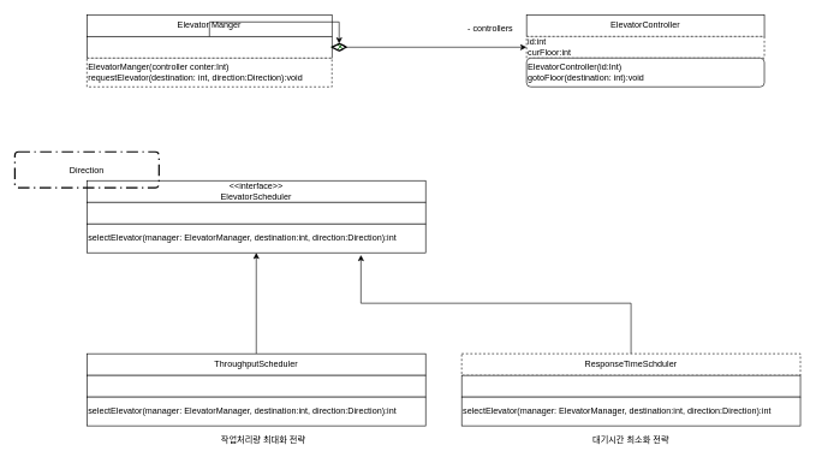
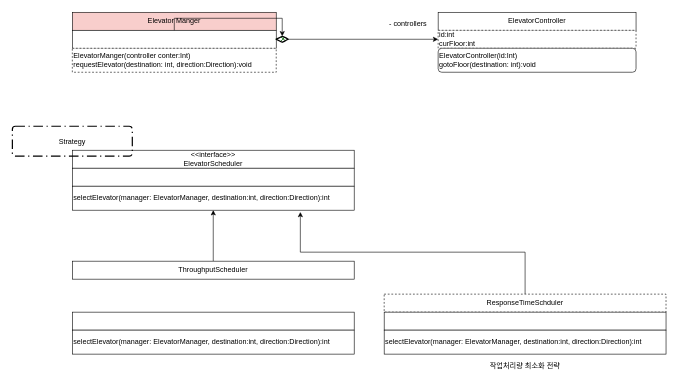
  <mxCell id="0" />
  <mxCell id="1" parent="0" />
- <mxCell id="2" value="Elevator Manger" style="rounded=0;whiteSpace=wrap;html=1;align=center;" vertex="1" parent="1"><mxGeometry x="120" y="20" width="340" height="30" as="geometry" /></mxCell>
+ <mxCell id="2" value="Elevator Manger" style="rounded=0;whiteSpace=wrap;html=1;align=center;fillColor=#f8cecc;" vertex="1" parent="1"><mxGeometry x="120" y="20" width="340" height="30" as="geometry" /></mxCell>
  <mxCell id="3" style="edgeStyle=orthogonalEdgeStyle;rounded=0;orthogonalLoop=1;jettySize=auto;html=1;" edge="1" parent="1" source="20" target="7"><mxGeometry relative="1" as="geometry" /></mxCell>
  <mxCell id="4" value="" style="rounded=0;whiteSpace=wrap;html=1;align=left;" vertex="1" parent="1"><mxGeometry x="120" y="50" width="340" height="30" as="geometry" /></mxCell>
  <mxCell id="5" value="&lt;div&gt;ElevatorManger(controller conter:Int)&lt;/div&gt;&lt;div&gt;requestElevator(destination: int, direction:Direction):void&lt;br&gt;&lt;/div&gt;" style="rounded=0;whiteSpace=wrap;html=1;align=left;dashed=1;" vertex="1" parent="1"><mxGeometry x="120" y="80" width="340" height="40" as="geometry" /></mxCell>
  <mxCell id="6" value="ElevatorController" style="rounded=0;whiteSpace=wrap;html=1;align=center;" vertex="1" parent="1"><mxGeometry x="730" y="20" width="330" height="30" as="geometry" /></mxCell>
  <mxCell id="7" value="&lt;div&gt;id:int&lt;/div&gt;&lt;div&gt;curFloor:int&lt;br&gt;&lt;/div&gt;" style="rounded=0;whiteSpace=wrap;html=1;align=left;dashed=1;" vertex="1" parent="1"><mxGeometry x="730" y="50" width="330" height="30" as="geometry" /></mxCell>
  <mxCell id="8" value="&lt;div&gt;ElevatorController(id:Int)&lt;/div&gt;&lt;div&gt;gotoFloor(destination: int):void&lt;br&gt;&lt;/div&gt;" style="whiteSpace=wrap;html=1;align=left;rounded=1;" vertex="1" parent="1"><mxGeometry x="730" y="80" width="330" height="40" as="geometry" /></mxCell>
  <mxCell id="9" value="&lt;div&gt;&amp;lt;&amp;lt;interface&amp;gt;&amp;gt;&lt;br&gt;&lt;/div&gt;&lt;div&gt;ElevatorScheduler&lt;/div&gt;" style="rounded=0;whiteSpace=wrap;html=1;align=center;" vertex="1" parent="1"><mxGeometry x="120" y="250" width="470" height="30" as="geometry" /></mxCell>
  <mxCell id="10" value="" style="rounded=0;whiteSpace=wrap;html=1;align=left;" vertex="1" parent="1"><mxGeometry x="120" y="280" width="470" height="30" as="geometry" /></mxCell>
  <mxCell id="11" value="selectElevator(manager: ElevatorManager, destination:int, direction:Direction):int" style="rounded=0;whiteSpace=wrap;html=1;align=left;" vertex="1" parent="1"><mxGeometry x="120" y="310" width="470" height="40" as="geometry" /></mxCell>
  <mxCell id="12" style="edgeStyle=orthogonalEdgeStyle;rounded=0;orthogonalLoop=1;jettySize=auto;html=1;entryX=0.5;entryY=1;entryDx=0;entryDy=0;" edge="1" parent="1" source="13" target="11"><mxGeometry relative="1" as="geometry" /></mxCell>
- <mxCell id="13" value="&lt;div&gt;ThroughputScheduler&lt;br&gt;&lt;/div&gt;" style="rounded=0;whiteSpace=wrap;html=1;align=center;" vertex="1" parent="1"><mxGeometry x="120" y="490" width="470" height="30" as="geometry" /></mxCell>
+ <mxCell id="13" value="&lt;div&gt;ThroughputScheduler&lt;br&gt;&lt;/div&gt;" style="rounded=0;whiteSpace=wrap;html=1;align=center;" vertex="1" parent="1"><mxGeometry x="120" y="435" width="470" height="30" as="geometry" /></mxCell>
  <mxCell id="14" value="" style="rounded=0;whiteSpace=wrap;html=1;align=left;" vertex="1" parent="1"><mxGeometry x="120" y="520" width="470" height="30" as="geometry" /></mxCell>
  <mxCell id="15" value="selectElevator(manager: ElevatorManager, destination:int, direction:Direction):int" style="rounded=0;whiteSpace=wrap;html=1;align=left;" vertex="1" parent="1"><mxGeometry x="120" y="550" width="470" height="40" as="geometry" /></mxCell>
  <mxCell id="16" style="edgeStyle=orthogonalEdgeStyle;rounded=0;orthogonalLoop=1;jettySize=auto;html=1;entryX=0.809;entryY=1.075;entryDx=0;entryDy=0;entryPerimeter=0;" edge="1" parent="1" source="17" target="11"><mxGeometry relative="1" as="geometry"><Array as="points"><mxPoint x="875" y="420" /><mxPoint x="500" y="420" /></Array></mxGeometry></mxCell>
  <mxCell id="17" value="&lt;div&gt;ResponseTimeSchduler&lt;/div&gt;" style="rounded=0;whiteSpace=wrap;html=1;align=center;dashed=1;" vertex="1" parent="1"><mxGeometry x="640" y="490" width="470" height="30" as="geometry" /></mxCell>
  <mxCell id="18" value="" style="rounded=0;whiteSpace=wrap;html=1;align=left;" vertex="1" parent="1"><mxGeometry x="640" y="520" width="470" height="30" as="geometry" /></mxCell>
  <mxCell id="19" value="selectElevator(manager: ElevatorManager, destination:int, direction:Direction):int" style="rounded=0;whiteSpace=wrap;html=1;align=left;" vertex="1" parent="1"><mxGeometry x="640" y="550" width="470" height="40" as="geometry" /></mxCell>
  <mxCell id="20" value="" style="rhombus;whiteSpace=wrap;html=1;strokeWidth=2;fillWeight=-1;hachureGap=8;fillStyle=cross-hatch;fillColor=#006600;sketch=1;align=left;" vertex="1" parent="1"><mxGeometry x="460" y="60" width="20" height="10" as="geometry" /></mxCell>
  <mxCell id="21" style="edgeStyle=orthogonalEdgeStyle;rounded=0;orthogonalLoop=1;jettySize=auto;html=1;" edge="1" parent="1" source="4" target="20"><mxGeometry relative="1" as="geometry"><mxPoint x="460" y="65" as="sourcePoint" /><mxPoint x="730" y="65" as="targetPoint" /></mxGeometry></mxCell>
  <mxCell id="22" value="- controllers" style="text;html=1;strokeColor=none;fillColor=none;align=center;verticalAlign=middle;whiteSpace=wrap;rounded=0;" vertex="1" parent="1"><mxGeometry x="640" y="30" width="80" height="20" as="geometry" /></mxCell>
- <mxCell id="23" value="Direction" style="rounded=1;arcSize=10;dashed=1;strokeColor=#000000;fillColor=none;gradientColor=none;dashPattern=8 3 1 3;strokeWidth=2;align=center;" vertex="1" parent="1"><mxGeometry x="20" y="210" width="200" height="50" as="geometry" /></mxCell>
- <mxCell id="24" value="작업처리량 최대화 전략" style="text;html=1;strokeColor=none;fillColor=none;align=center;verticalAlign=middle;whiteSpace=wrap;rounded=0;" vertex="1" parent="1"><mxGeometry x="250" y="600" width="230" height="20" as="geometry" /></mxCell>
- <mxCell id="25" value="대기시간 최소화 전략" style="text;html=1;strokeColor=none;fillColor=none;align=center;verticalAlign=middle;whiteSpace=wrap;rounded=0;" vertex="1" parent="1"><mxGeometry x="760" y="600" width="230" height="20" as="geometry" /></mxCell>
+ <mxCell id="23" value="Strategy" style="rounded=1;arcSize=10;dashed=1;strokeColor=#000000;fillColor=none;gradientColor=none;dashPattern=8 3 1 3;strokeWidth=2;align=center;" vertex="1" parent="1"><mxGeometry x="20" y="210" width="200" height="50" as="geometry" /></mxCell>
+ <mxCell id="25" value="작업처리량 최소화 전략" style="text;html=1;strokeColor=none;fillColor=none;align=center;verticalAlign=middle;whiteSpace=wrap;rounded=0;" vertex="1" parent="1"><mxGeometry x="760" y="600" width="230" height="20" as="geometry" /></mxCell>
